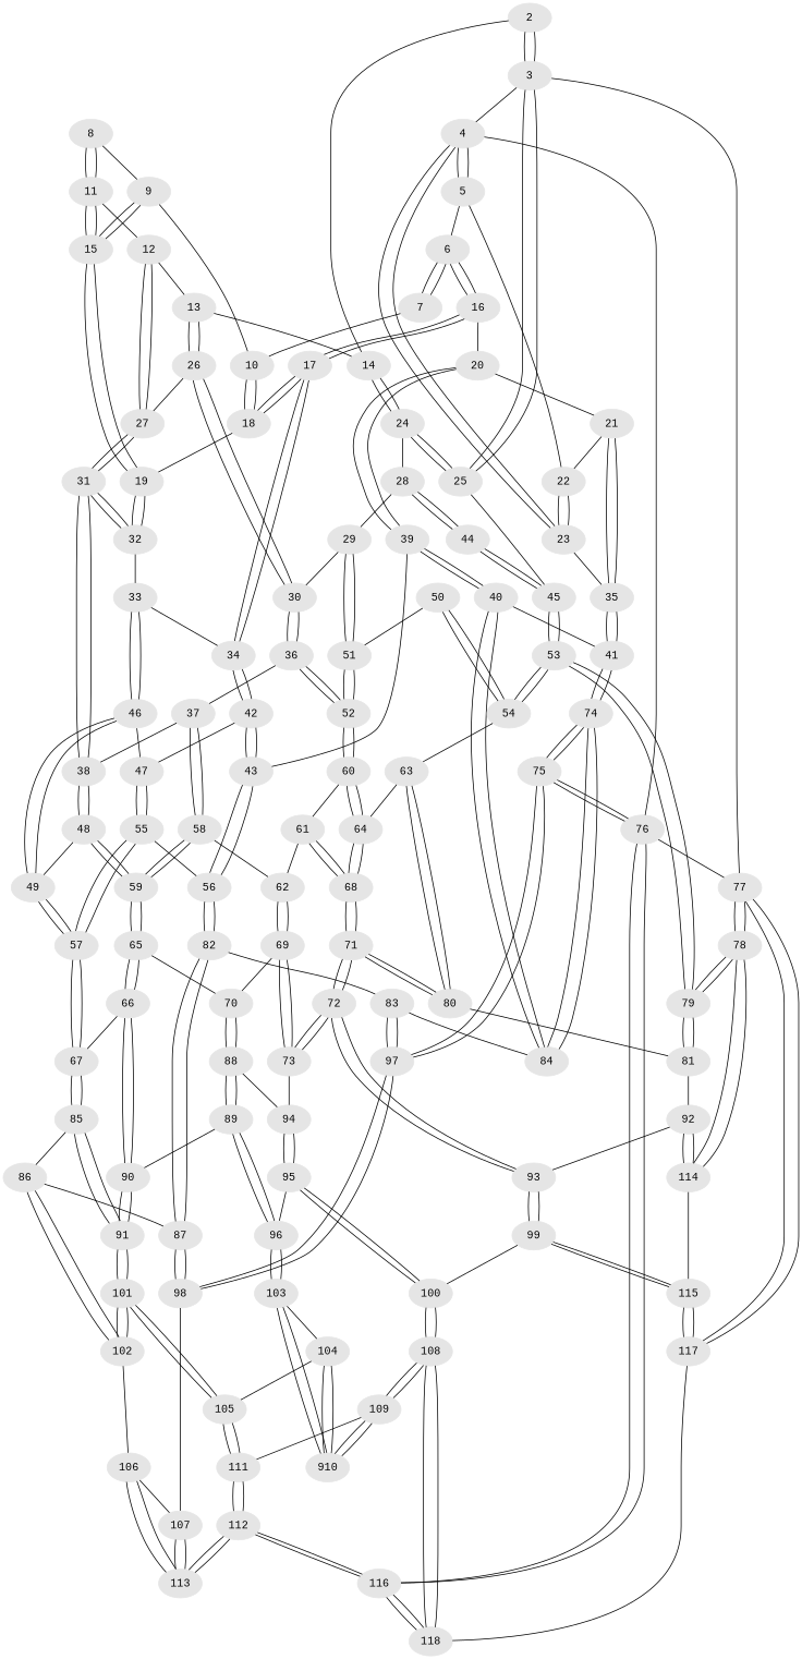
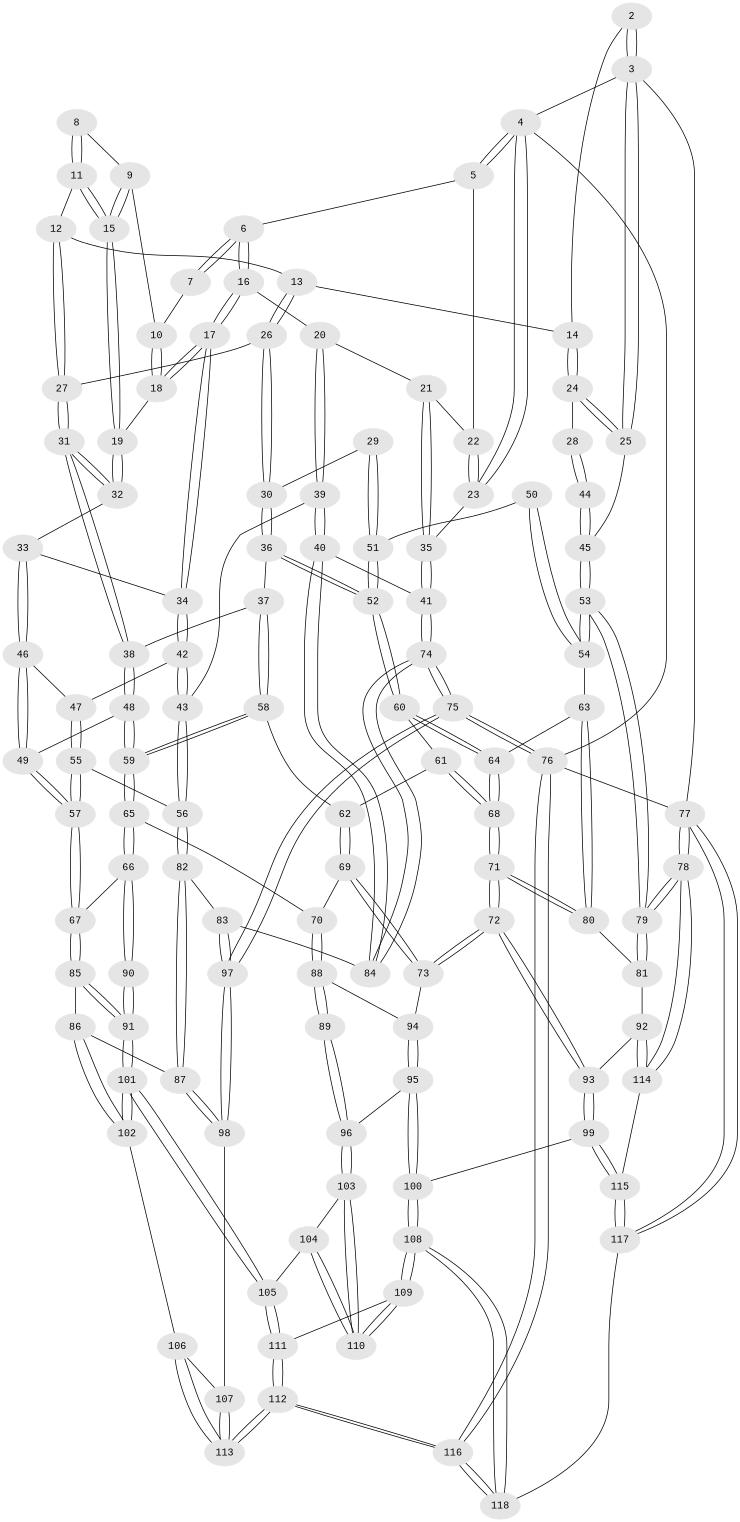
  graph {
    fontname="Liberation Mono"
    node [color=gray90 fontname="Liberation Mono" style=filled]
    edge [fontname="Liberation Mono"]
    2
    3
    14
    8
    9
    11
    4
    25
    77
    24
    5
    23
    76
    45
    78
    117
    6
    22
    35
    116
    7
    16
    10
    17
    20
    18
    15
    12
    19
    13
    27
    26
    31
    30
    28
    32
    34
    21
    39
    42
    33
    40
    43
    41
    29
    44
    53
    36
    38
    51
    52
    37
    48
    46
    47
    49
    74
    58
    60
    59
    62
    84
    56
    75
    55
    82
    50
    54
    79
    57
    65
    67
    63
    61
    64
    81
    80
    83
    87
    85
    69
    66
    70
    68
    71
    73
    90
    88
    91
    86
    72
    94
    89
    93
    99
    95
    97
    98
    118
    114
    115
    92
    102
    101
    106
    107
    96
    103
    105
    100
    108
    104
-   110 [label=910]
+   110
    113
    109
    111
    112
    2 -- 3
    2 -- 3
    2 -- 14
    3 -- 4
    3 -- 25
    3 -- 25
    3 -- 77
    14 -- 24
    14 -- 24
    8 -- 9
    8 -- 11
    8 -- 11
    9 -- 10
    9 -- 15
    9 -- 15
    11 -- 15
    11 -- 15
    11 -- 12
    4 -- 5
    4 -- 5
    4 -- 23
    4 -- 23
    4 -- 76
    25 -- 45
    77 -- 78
    77 -- 78
    77 -- 117
    77 -- 117
    24 -- 25
    24 -- 25
    24 -- 28
    5 -- 6
    5 -- 22
    23 -- 35
    76 -- 77
    76 -- 116
    76 -- 116
    45 -- 53
    45 -- 53
    78 -- 79
    78 -- 79
    78 -- 114
    78 -- 114
    117 -- 118
    6 -- 7
    6 -- 7
    6 -- 16
    6 -- 16
    22 -- 23
    22 -- 23
    35 -- 41
    35 -- 41
    116 -- 118
    116 -- 118
    7 -- 10
    16 -- 17
    16 -- 17
    16 -- 20
    10 -- 18
    10 -- 18
    17 -- 18
    17 -- 18
    17 -- 34
    17 -- 34
    20 -- 21
    20 -- 39
    20 -- 39
    18 -- 19
    15 -- 19
    15 -- 19
    12 -- 13
    12 -- 27
    12 -- 27
    19 -- 32
    19 -- 32
    13 -- 14
    13 -- 26
    13 -- 26
    27 -- 31
    27 -- 31
    26 -- 27
    26 -- 30
    26 -- 30
    31 -- 32
    31 -- 32
    31 -- 38
    31 -- 38
    30 -- 36
    30 -- 36
-   28 -- 29
    28 -- 44
    28 -- 44
    32 -- 33
    34 -- 42
    34 -- 42
    21 -- 22
    21 -- 35
    21 -- 35
    39 -- 40
    39 -- 40
    39 -- 43
    42 -- 43
    42 -- 43
    42 -- 47
    33 -- 34
    33 -- 46
    33 -- 46
    40 -- 41
    40 -- 84
    40 -- 84
    43 -- 56
    43 -- 56
    41 -- 74
    41 -- 74
    29 -- 30
    29 -- 51
    29 -- 51
    44 -- 45
    44 -- 45
    53 -- 54
    53 -- 54
    53 -- 79
    53 -- 79
    36 -- 52
    36 -- 52
    36 -- 37
    38 -- 48
    38 -- 48
    51 -- 52
    51 -- 52
    52 -- 60
    52 -- 60
    37 -- 38
    37 -- 58
    37 -- 58
    48 -- 49
    48 -- 59
    48 -- 59
    46 -- 47
    46 -- 49
    46 -- 49
    47 -- 55
    47 -- 55
    49 -- 57
    49 -- 57
    74 -- 84
    74 -- 84
    74 -- 75
    74 -- 75
    58 -- 59
    58 -- 59
    58 -- 62
    60 -- 61
    60 -- 64
    60 -- 64
    59 -- 65
    59 -- 65
    62 -- 69
    62 -- 69
    56 -- 82
    56 -- 82
    75 -- 76
    75 -- 76
    75 -- 97
    75 -- 97
    55 -- 56
    55 -- 57
    55 -- 57
    82 -- 83
    82 -- 87
    82 -- 87
    50 -- 51
    50 -- 54
    50 -- 54
    54 -- 63
    79 -- 81
    79 -- 81
    57 -- 67
    57 -- 67
    65 -- 66
    65 -- 66
    65 -- 70
    67 -- 85
    67 -- 85
    63 -- 64
    63 -- 80
    63 -- 80
    61 -- 62
    61 -- 68
    61 -- 68
    64 -- 68
    64 -- 68
    81 -- 92
    80 -- 81
    83 -- 84
    83 -- 97
    83 -- 97
    87 -- 98
    87 -- 98
    85 -- 91
    85 -- 91
    85 -- 86
    69 -- 70
    69 -- 73
    69 -- 73
    66 -- 67
    66 -- 90
    66 -- 90
    70 -- 88
    70 -- 88
    68 -- 71
    68 -- 71
    71 -- 80
    71 -- 80
    71 -- 72
    71 -- 72
    73 -- 94
    90 -- 91
    90 -- 91
    88 -- 94
    88 -- 89
    88 -- 89
    91 -- 101
    91 -- 101
    86 -- 87
    86 -- 102
    86 -- 102
    72 -- 73
    72 -- 73
    72 -- 93
    72 -- 93
    94 -- 95
    94 -- 95
-   89 -- 90
    89 -- 96
    89 -- 96
    93 -- 99
    93 -- 99
    99 -- 115
    99 -- 115
    99 -- 100
    95 -- 96
    95 -- 100
    95 -- 100
    97 -- 98
    97 -- 98
    98 -- 107
    114 -- 115
    115 -- 117
    115 -- 117
    92 -- 93
    92 -- 114
    92 -- 114
    102 -- 106
    101 -- 102
    101 -- 102
    101 -- 105
    101 -- 105
    106 -- 107
    106 -- 113
    106 -- 113
    107 -- 113
    107 -- 113
    96 -- 103
    96 -- 103
    103 -- 104
    103 -- 110
    103 -- 110
    105 -- 111
    105 -- 111
    100 -- 108
    100 -- 108
    108 -- 118
    108 -- 118
    108 -- 109
    108 -- 109
    104 -- 105
    104 -- 110
    104 -- 110
    109 -- 110
    109 -- 110
    109 -- 111
    111 -- 112
    111 -- 112
    112 -- 116
    112 -- 116
    112 -- 113
    112 -- 113
  }
